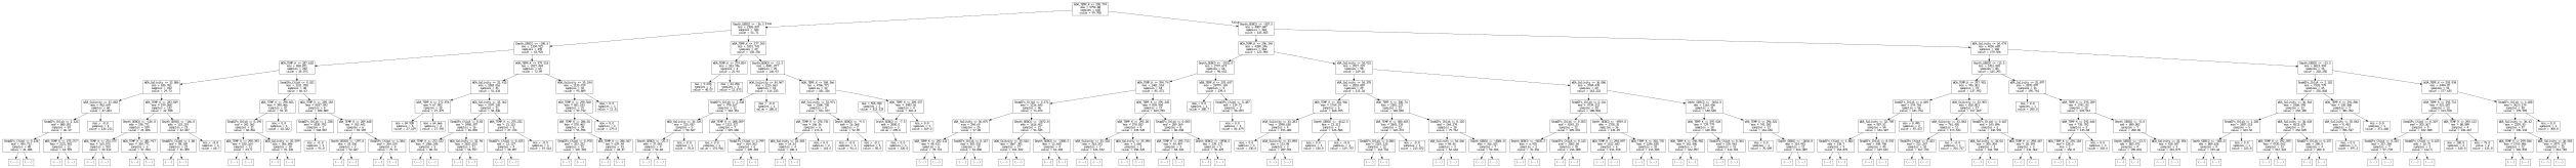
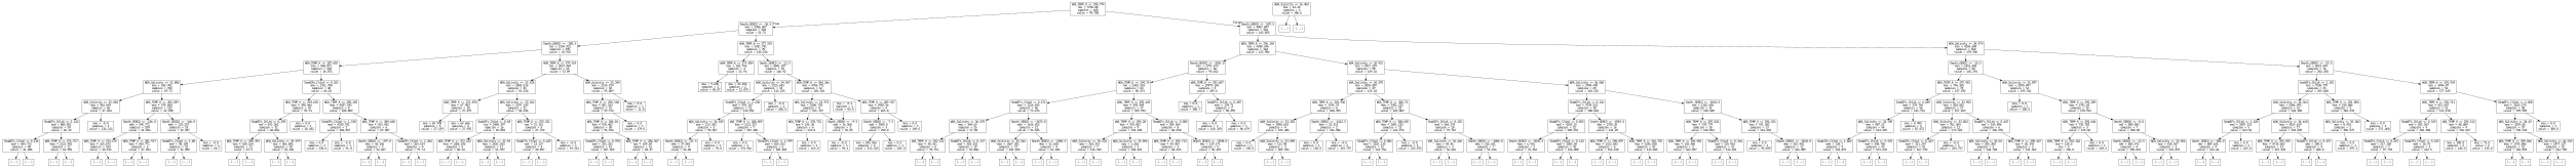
  digraph {
    fontname="IBM Plex Mono"
    node [fontname="IBM Plex Mono" shape=box]
    edge [fontname="IBM Plex Mono"]
    n1 [label="WOA_TEMP_K <= 290.774\nmse = 5796.88\nsamples = 648\nvalue = 99.708"]
    n2 [label="Depth_GEBCO <= -36.5\nmse = 2306.857\nsamples = 324\nvalue = 51.71"]
    n3 [label="Depth_GEBCO <= -507.5\nmse = 4807.847\nsamples = 324\nvalue = 145.855"]
    n4 [label="Depth_GEBCO <= -100.5\nmse = 1334.921\nsamples = 295\nvalue = 43.925"]
    n5 [label="WOA_TEMP_K <= 277.555\nmse = 5331.741\nsamples = 29\nvalue = 130.256"]
    n6 [label="WOA_TEMP_K <= 296.144\nmse = 4280.246\nsamples = 164\nvalue = 123.984"]
    n7 [label="WOA_Salinity <= 34.474\nmse = 4255.689\nsamples = 160\nvalue = 170.506"]
    n8 [label="WOA_TEMP_K <= 287.602\nmse = 858.871\nsamples = 232\nvalue = 36.071"]
    n9 [label="WOA_TEMP_K <= 279.514\nmse = 2027.469\nsamples = 63\nvalue = 72.09"]
    n10 [label="WOA_TEMP_K <= 274.854\nmse = 183.746\nsamples = 4\nvalue = 21.94"]
    n11 [label="Depth_GEBCO <= -11.5\nmse = 4041.077\nsamples = 25\nvalue = 146.92"]
    n12 [label="WOA_Salinity <= 33.886\nmse = 530.951\nsamples = 192\nvalue = 29.73"]
    n13 [label="SeaWIFs_ChlrA <= 0.551\nmse = 1311.708\nsamples = 40\nvalue = 66.63"]
    n14 [label="WOA_Salinity <= 32.415\nmse = 1883.016\nsamples = 31\nvalue = 51.434"]
    n15 [label="WOA_Salinity <= 35.244\nmse = 1135.919\nsamples = 32\nvalue = 95.889"]
    n16 [label="WOA_Salinity <= 33.883\nmse = 962.649\nsamples = 60\nvalue = 47.264"]
    n17 [label="WOA_TEMP_K <= 283.839\nmse = 199.068\nsamples = 132\nvalue = 22.948"]
    n18 [label="WOA_TEMP_K <= 290.601\nmse = 398.466\nsamples = 32\nvalue = 59.11"]
    n19 [label="WOA_TEMP_K <= 289.183\nmse = 4037.592\nsamples = 8\nvalue = 100.809"]
    n20 [label="SeaWIFs_ChlrA <= 2.124\nmse = 880.051\nsamples = 59\nvalue = 46.19"]
    n21 [label="mse = -0.0\nsamples = 1\nvalue = 134.211"]
    n22 [label="Depth_GEBCO <= -136.0\nmse = 190.771\nsamples = 109\nvalue = 21.026"]
    n23 [label="Depth_GEBCO <= -146.0\nmse = 133.219\nsamples = 23\nvalue = 32.347"]
    n24 [label="SeaWIFs_ChlrA <= 0.136\nmse = 444.712\nsamples = 48\nvalue = 41.486"]
    n25 [label="WOA_TEMP_K <= 275.757\nmse = 2121.981\nsamples = 11\nvalue = 63.901"]
    n26 [label="(...)"]
    n27 [label="(...)"]
    n28 [label="(...)"]
    n29 [label="(...)"]
    n30 [label="WOA_TEMP_K <= 274.175\nmse = 165.675\nsamples = 103\nvalue = 20.114"]
    n31 [label="WOA_TEMP_K <= 281.917\nmse = 354.771\nsamples = 6\nvalue = 37.944"]
    n32 [label="SeaWIFs_ChlrA <= 1.88\nmse = 98.189\nsamples = 22\nvalue = 31.309"]
    n33 [label="mse = -0.0\nsamples = 1\nvalue = 68.7"]
    n34 [label="(...)"]
    n35 [label="(...)"]
    n36 [label="(...)"]
    n37 [label="(...)"]
    n38 [label="(...)"]
    n39 [label="(...)"]
    n40 [label="SeaWIFs_ChlrA <= 0.295\nmse = 342.362\nsamples = 31\nvalue = 60.816"]
    n41 [label="mse = 0.0\nsamples = 1\nvalue = 18.182"]
    n42 [label="SeaWIFs_ChlrA <= 1.338\nmse = 4330.702\nsamples = 2\nvalue = 184.067"]
    n43 [label="WOA_TEMP_K <= 289.648\nmse = 353.442\nsamples = 6\nvalue = 69.587"]
    n44 [label="WOA_TEMP_K <= 290.393\nmse = 180.164\nsamples = 11\nvalue = 69.5"]
    n45 [label="WOA_Salinity <= 35.599\nmse = 366.846\nsamples = 20\nvalue = 55.126"]
    n46 [label="(...)"]
    n47 [label="(...)"]
    n48 [label="(...)"]
    n49 [label="(...)"]
+   n50 [label="mse = 0.0\nsamples = 1\nvalue = 230.6"]
    n51 [label="mse = -0.0\nsamples = 1\nvalue = 91.0"]
    n52 [label="Depth_GEBCO <= -297.0\nmse = 43.556\nsamples = 2\nvalue = 52.667"]
    n53 [label="SeaWIFs_ChlrA <= 1.384\nmse = 264.519\nsamples = 4\nvalue = 79.74"]
    n54 [label="(...)"]
    n55 [label="(...)"]
    n56 [label="(...)"]
    n57 [label="(...)"]
    n58 [label="WOA_TEMP_K <= 272.876\nmse = 67.903\nsamples = 10\nvalue = 27.479"]
    n59 [label="WOA_Salinity <= 33.362\nmse = 2197.145\nsamples = 21\nvalue = 58.446"]
    n60 [label="WOA_TEMP_K <= 290.568\nmse = 851.533\nsamples = 31\nvalue = 99.712"]
    n61 [label="mse = 0.0\nsamples = 1\nvalue = 11.8"]
    n62 [label="mse = 69.938\nsamples = 6\nvalue = 27.139"]
    n63 [label="mse = 64.666\nsamples = 4\nvalue = 27.955"]
    n64 [label="SeaWIFs_ChlrA <= 0.83\nmse = 2440.397\nsamples = 16\nvalue = 65.894"]
    n65 [label="WOA_TEMP_K <= 275.221\nmse = 21.115\nsamples = 5\nvalue = 27.724"]
    n66 [label="WOA_TEMP_K <= 272.122\nmse = 1386.246\nsamples = 5\nvalue = 86.54"]
    n67 [label="WOA_Salinity <= 32.94\nmse = 2632.815\nsamples = 11\nvalue = 56.917"]
    n68 [label="SeaWIFs_ChlrA <= 0.425\nmse = 13.127\nsamples = 4\nvalue = 28.897"]
    n69 [label="mse = -0.0\nsamples = 1\nvalue = 19.514"]
    n70 [label="(...)"]
    n71 [label="(...)"]
    n72 [label="(...)"]
    n73 [label="(...)"]
    n74 [label="(...)"]
    n75 [label="(...)"]
    n76 [label="WOA_TEMP_K <= 286.01\nmse = 578.462\nsamples = 30\nvalue = 95.936"]
    n77 [label="mse = 0.0\nsamples = 1\nvalue = 179.0"]
    n78 [label="SeaWIFs_ChlrA <= 0.978\nmse = 253.322\nsamples = 15\nvalue = 107.269"]
    n79 [label="WOA_TEMP_K <= 286.567\nmse = 639.44\nsamples = 15\nvalue = 83.47"]
    n80 [label="(...)"]
    n81 [label="(...)"]
    n82 [label="(...)"]
    n83 [label="(...)"]
    n84 [label="mse = 9.696\nsamples = 2\nvalue = 40.07"]
    n85 [label="mse = 24.256\nsamples = 2\nvalue = 12.875"]
    n86 [label="WOA_Salinity <= 34.967\nmse = 1215.653\nsamples = 13\nvalue = 114.233"]
    n87 [label="WOA_TEMP_K <= 284.366\nmse = 4706.771\nsamples = 12\nvalue = 181.326"]
    n88 [label="SeaWIFs_ChlrA <= 2.438\nmse = 978.167\nsamples = 12\nvalue = 110.351"]
    n89 [label="mse = -0.0\nsamples = 1\nvalue = 188.0"]
    n90 [label="WOA_Salinity <= 33.971\nmse = 1506.738\nsamples = 8\nvalue = 151.157"]
    n91 [label="WOA_TEMP_K <= 289.557\nmse = 3982.56\nsamples = 4\nvalue = 265.8"]
    n92 [label="WOA_Salinity <= 34.535\nmse = 115.432\nsamples = 5\nvalue = 90.567"]
    n93 [label="WOA_TEMP_K <= 288.059\nmse = 1112.317\nsamples = 7\nvalue = 119.482"]
    n94 [label="Depth_GEBCO <= -25.5\nmse = 37.002\nsamples = 4\nvalue = 94.68"]
    n95 [label="mse = 0.0\nsamples = 1\nvalue = 70.0"]
    n96 [label="mse = 0.0\nsamples = 1\nvalue = 174.916"]
    n97 [label="SeaWIFs_ChlrA <= 4.799\nmse = 654.262\nsamples = 6\nvalue = 109.403"]
    n98 [label="(...)"]
    n99 [label="(...)"]
    n100 [label="(...)"]
    n101 [label="(...)"]
    n102 [label="WOA_TEMP_K <= 278.731\nmse = 146.36\nsamples = 6\nvalue = 174.8"]
    n103 [label="Depth_GEBCO <= -9.5\nmse = 16.568\nsamples = 2\nvalue = 92.05"]
    n104 [label="Depth_GEBCO <= -7.5\nmse = 2050.0\nsamples = 3\nvalue = 290.0"]
    n105 [label="mse = 0.0\nsamples = 1\nvalue = 169.0"]
    n106 [label="WOA_Salinity <= 26.403\nmse = 14.24\nsamples = 4\nvalue = 186.6"]
    n107 [label="mse = 0.0\nsamples = 2\nvalue = 163.0"]
    n108 [label="mse = -0.0\nsamples = 1\nvalue = 94.4"]
    n109 [label="mse = -0.1\nsamples = 1\nvalue = 85.0"]
    n110 [label="(...)"]
    n111 [label="(...)"]
    n112 [label="mse = 555.556\nsamples = 2\nvalue = 313.333"]
    n113 [label="mse = 0.0\nsamples = 1\nvalue = 220.0"]
    n114 [label="Depth_GEBCO <= -2031.0\nmse = 2797.673\nsamples = 66\nvalue = 90.652"]
    n115 [label="WOA_Salinity <= 34.931\nmse = 3917.229\nsamples = 98\nvalue = 149.41"]
    n116 [label="Depth_GEBCO <= -15.5\nmse = 1415.083\nsamples = 84\nvalue = 145.291"]
    n117 [label="Depth_GEBCO <= -53.5\nmse = 6023.959\nsamples = 76\nvalue = 202.258"]
    n118 [label="WOA_TEMP_K <= 294.74\nmse = 1401.553\nsamples = 63\nvalue = 85.471"]
    n119 [label="WOA_TEMP_K <= 292.607\nmse = 19979.169\nsamples = 3\nvalue = 239.6"]
    n120 [label="WOA_Salinity <= 34.378\nmse = 2810.807\nsamples = 29\nvalue = 115.34"]
    n121 [label="WOA_Salinity <= 36.086\nmse = 3704.439\nsamples = 69\nvalue = 163.222"]
    n122 [label="SeaWIFs_ChlrA <= 0.171\nmse = 1216.443\nsamples = 46\nvalue = 73.474"]
    n123 [label="WOA_TEMP_K <= 295.445\nmse = 893.904\nsamples = 17\nvalue = 109.783"]
    n124 [label="mse = 0.0\nsamples = 1\nvalue = 380.7"]
    n125 [label="SeaWIFs_ChlrA <= 0.487\nmse = 139.71\nsamples = 2\nvalue = 98.499"]
    n126 [label="WOA_Salinity <= 36.075\nmse = 344.69\nsamples = 25\nvalue = 57.82"]
    n127 [label="Depth_GEBCO <= -2672.0\nmse = 1616.452\nsamples = 21\nvalue = 94.345"]
    n128 [label="WOA_TEMP_K <= 295.28\nmse = 370.832\nsamples = 9\nvalue = 133.528"]
    n129 [label="SeaWIFs_ChlrA <= 0.085\nmse = 289.369\nsamples = 8\nvalue = 86.038"]
    n130 [label="WOA_TEMP_K <= 292.111\nmse = 48.411\nsamples = 6\nvalue = 78.711"]
    n131 [label="SeaWIFs_ChlrA <= 0.117\nmse = 302.552\nsamples = 19\nvalue = 53.868"]
    n132 [label="WOA_Salinity <= 35.544\nmse = 1667.301\nsamples = 17\nvalue = 101.692"]
    n133 [label="Depth_GEBCO <= -2300.5\nmse = 51.658\nsamples = 4\nvalue = 61.283"]
    n134 [label="(...)"]
    n135 [label="(...)"]
    n136 [label="(...)"]
    n137 [label="(...)"]
    n138 [label="(...)"]
    n139 [label="(...)"]
    n140 [label="(...)"]
    n141 [label="(...)"]
    n142 [label="WOA_Salinity <= 35.524\nmse = 263.241\nsamples = 7\nvalue = 126.942"]
    n143 [label="WOA_Salinity <= 35.894\nmse = 1.665\nsamples = 2\nvalue = 158.225"]
    n144 [label="WOA_TEMP_K <= 295.713\nmse = 44.459\nsamples = 3\nvalue = 68.226"]
    n145 [label="Depth_GEBCO <= -3938.0\nmse = 139.171\nsamples = 5\nvalue = 96.429"]
    n146 [label="(...)"]
    n147 [label="(...)"]
    n148 [label="(...)"]
    n149 [label="(...)"]
    n150 [label="(...)"]
    n151 [label="(...)"]
    n152 [label="(...)"]
    n153 [label="(...)"]
+   n154 [label="mse = 0.0\nsamples = 1\nvalue = 110.319"]
    n155 [label="mse = 0.0\nsamples = 1\nvalue = 86.679"]
    n156 [label="WOA_TEMP_K <= 301.946\nmse = 1744.19\nsamples = 6\nvalue = 168.395"]
    n157 [label="WOA_TEMP_K <= 300.74\nmse = 2301.222\nsamples = 23\nvalue = 103.869"]
    n158 [label="SeaWIFs_ChlrA <= 0.116\nmse = 4739.512\nsamples = 38\nvalue = 180.044"]
    n159 [label="Depth_GEBCO <= -3654.0\nmse = 1162.456\nsamples = 31\nvalue = 138.548"]
    n160 [label="WOA_Salinity <= 33.283\nmse = 1098.628\nsamples = 4\nvalue = 193.481"]
    n161 [label="Depth_GEBCO <= -4112.5\nmse = 23.313\nsamples = 2\nvalue = 126.586"]
    n162 [label="WOA_TEMP_K <= 300.655\nmse = 2841.233\nsamples = 13\nvalue = 122.274"]
    n163 [label="SeaWIFs_ChlrA <= 0.125\nmse = 564.274\nsamples = 10\nvalue = 79.712"]
    n164 [label="mse = 0.0\nsamples = 1\nvalue = 130.0"]
    n165 [label="WOA_Salinity <= 33.898\nmse = 113.98\nsamples = 3\nvalue = 209.351"]
    n166 [label="mse = 0.0\nsamples = 1\nvalue = 130.0"]
    n167 [label="mse = -0.0\nsamples = 1\nvalue = 119.757"]
    n168 [label="(...)"]
    n169 [label="(...)"]
    n170 [label="SeaWIFs_ChlrA <= 0.084\nmse = 2181.135\nsamples = 12\nvalue = 112.716"]
    n171 [label="mse = -0.0\nsamples = 1\nvalue = 213.072"]
    n172 [label="WOA_Salinity <= 34.446\nmse = 44.46\nsamples = 3\nvalue = 52.642"]
    n173 [label="Depth_GEBCO <= -4006.0\nmse = 316.101\nsamples = 7\nvalue = 92.016"]
    n174 [label="(...)"]
    n175 [label="(...)"]
    n176 [label="(...)"]
    n177 [label="(...)"]
    n178 [label="(...)"]
    n179 [label="(...)"]
    n180 [label="SeaWIFs_ChlrA <= 0.053\nmse = 4243.25\nsamples = 22\nvalue = 209.651"]
    n181 [label="Depth_GEBCO <= -4919.0\nmse = 1758.35\nsamples = 16\nvalue = 131.49"]
    n182 [label="WOA_TEMP_K <= 297.024\nmse = 729.779\nsamples = 18\nvalue = 120.054"]
    n183 [label="WOA_TEMP_K <= 296.521\nmse = 741.382\nsamples = 13\nvalue = 161.665"]
    n184 [label="Depth_GEBCO <= -5035.5\nmse = 6.925\nsamples = 2\nvalue = 76.316"]
    n185 [label="SeaWIFs_ChlrA <= 0.115\nmse = 3502.04\nsamples = 20\nvalue = 216.488"]
    n186 [label="WOA_TEMP_K <= 298.097\nmse = 1512.682\nsamples = 6\nvalue = 156.158"]
    n187 [label="WOA_TEMP_K <= 301.735\nmse = 1246.038\nsamples = 10\nvalue = 115.045"]
    n188 [label="(...)"]
    n189 [label="(...)"]
    n190 [label="(...)"]
    n191 [label="(...)"]
    n192 [label="(...)"]
    n193 [label="(...)"]
    n194 [label="(...)"]
    n195 [label="(...)"]
    n196 [label="WOA_TEMP_K <= 296.982\nmse = 142.486\nsamples = 3\nvalue = 162.097"]
    n197 [label="SeaWIFs_ChlrA <= 0.364\nmse = 535.963\nsamples = 15\nvalue = 114.321"]
    n198 [label="mse = 0.0\nsamples = 1\nvalue = 70.009"]
    n199 [label="Depth_GEBCO <= -3634.0\nmse = 314.981\nsamples = 12\nvalue = 166.489"]
    n200 [label="(...)"]
    n201 [label="(...)"]
    n202 [label="(...)"]
    n203 [label="(...)"]
    n204 [label="(...)"]
    n205 [label="(...)"]
    n206 [label="WOA_TEMP_K <= 297.981\nmse = 745.301\nsamples = 73\nvalue = 137.592"]
    n207 [label="WOA_Salinity <= 25.897\nmse = 2870.097\nsamples = 11\nvalue = 195.761"]
    n208 [label="SeaWIFs_ChlrA <= 2.181\nmse = 7338.779\nsamples = 25\nvalue = 255.848"]
    n209 [label="WOA_TEMP_K <= 293.934\nmse = 3494.07\nsamples = 51\nvalue = 177.635"]
    n210 [label="SeaWIFs_ChlrA <= 6.869\nmse = 574.765\nsamples = 56\nvalue = 131.754"]
    n211 [label="WOA_Salinity <= 33.903\nmse = 818.001\nsamples = 17\nvalue = 157.269"]
    n212 [label="mse = 0.0\nsamples = 1\nvalue = 280.0"]
    n213 [label="WOA_TEMP_K <= 295.289\nmse = 1741.03\nsamples = 10\nvalue = 178.913"]
    n214 [label="WOA_Salinity <= 32.789\nmse = 487.52\nsamples = 54\nvalue = 134.329"]
    n215 [label="mse = 0.495\nsamples = 2\nvalue = 87.472"]
    n216 [label="WOA_Salinity <= 33.863\nmse = 761.405\nsamples = 11\nvalue = 173.521"]
    n217 [label="SeaWIFs_ChlrA <= 0.447\nmse = 145.896\nsamples = 6\nvalue = 136.955"]
    n218 [label="SeaWIFs_ChlrA <= 1.864\nmse = 138.7\nsamples = 9\nvalue = 154.875"]
    n219 [label="SeaWIFs_ChlrA <= 0.555\nmse = 448.706\nsamples = 45\nvalue = 129.632"]
    n220 [label="(...)"]
    n221 [label="(...)"]
    n222 [label="(...)"]
    n223 [label="(...)"]
    n224 [label="SeaWIFs_ChlrA <= 0.423\nmse = 311.247\nsamples = 10\nvalue = 167.722"]
    n225 [label="mse = -0.0\nsamples = 1\nvalue = 254.717"]
    n226 [label="WOA_Salinity <= 34.04\nmse = 205.304\nsamples = 3\nvalue = 144.784"]
    n227 [label="WOA_TEMP_K <= 298.467\nmse = 28.393\nsamples = 3\nvalue = 131.362"]
    n228 [label="(...)"]
    n229 [label="(...)"]
    n230 [label="(...)"]
    n231 [label="(...)"]
    n232 [label="(...)"]
    n233 [label="(...)"]
    n234 [label="WOA_TEMP_K <= 292.646\nmse = 735.782\nsamples = 3\nvalue = 135.04"]
    n235 [label="Depth_GEBCO <= -8.0\nmse = 800.003\nsamples = 7\nvalue = 200.85"]
    n236 [label="WOA_TEMP_K <= 291.118\nmse = 128.0\nmse = 2\nvalue = 156.0"]
    n237 [label="mse = 0.0\nsamples = 1\nvalue = 103.6"]
    n238 [label="Depth_GEBCO <= -13.5\nmse = 803.472\nsamples = 4\nvalue = 190.833"]
    n239 [label="WOA_Salinity <= 33.056\nmse = 418.547\nsamples = 3\nvalue = 215.875"]
    n240 [label="(...)"]
    n241 [label="(...)"]
    n242 [label="(...)"]
    n243 [label="(...)"]
    n244 [label="(...)"]
    n245 [label="(...)"]
    n246 [label="WOA_Salinity <= 36.364\nmse = 5386.995\nsamples = 22\nvalue = 234.185"]
    n247 [label="WOA_TEMP_K <= 291.806\nmse = 150.886\nsamples = 3\nvalue = 381.492"]
    n248 [label="WOA_TEMP_K <= 292.711\nmse = 421.607\nsamples = 13\nvalue = 113.158"]
    n249 [label="SeaWIFs_ChlrA <= 4.408\nmse = 2623.174\nsamples = 38\nvalue = 199.909"]
    n250 [label="SeaWIFs_ChlrA <= 1.185\nmse = 2407.513\nsamples = 5\nvalue = 163.56"]
    n251 [label="WOA_Salinity <= 36.618\nmse = 4523.629\nsamples = 17\nvalue = 252.609"]
    n252 [label="WOA_Salinity <= 35.063\nmse = 0.453\nsamples = 2\nvalue = 396.527"]
    n253 [label="mse = 0.0\nsamples = 1\nvalue = 371.468"]
    n254 [label="Depth_GEBCO <= -406.0\nmse = 889.626\nsamples = 4\nvalue = 133.44"]
    n255 [label="mse = 0.0\nsamples = 1\nvalue = 223.8"]
    n256 [label="WOA_TEMP_K <= 292.595\nmse = 4720.062\nsamples = 13\nvalue = 267.222"]
    n257 [label="SeaWIFs_ChlrA <= 0.257\nmse = 280.0\nsamples = 4\nvalue = 200.0"]
    n258 [label="(...)"]
    n259 [label="(...)"]
    n260 [label="(...)"]
    n261 [label="(...)"]
    n262 [label="(...)"]
    n263 [label="(...)"]
    n264 [label="mse = 0.0\nsamples = 1\nvalue = 397.2"]
    n265 [label="SeaWIFs_ChlrA <= 0.319\nmse = 202.367\nsamples = 9\nvalue = 102.308"]
    n266 [label="WOA_TEMP_K <= 293.113\nmse = 88.889\nsamples = 4\nvalue = 136.667"]
    n267 [label="WOA_Salinity <= 36.42\nmse = 2329.85\nsamples = 37\nvalue = 196.132"]
    n268 [label="mse = 0.0\nsamples = 1\nvalue = 300.0"]
    n269 [label="SeaWIFs_ChlrA <= 0.215\nmse = 217.284\nsamples = 7\nvalue = 97.778"]
    n270 [label="SeaWIFs_ChlrA <= 0.425\nmse = 18.75\nsamples = 2\nvalue = 112.5"]
    n271 [label="mse = 100.0\nsamples = 2\nvalue = 140.0"]
    n272 [label="mse = 75.0\nvalue = 2\nvalue = 135.0"]
    n273 [label="(...)"]
    n274 [label="(...)"]
    n275 [label="(...)"]
    n276 [label="(...)"]
    n277 [label="WOA_TEMP_K <= 299.046\nmse = 1745.806\nsamples = 22\nvalue = 181.833"]
    n278 [label="WOA_Salinity <= 36.503\nmse = 2477.127\nsamples = 15\nvalue = 214.783"]
    n279 [label="(...)"]
    n280 [label="(...)"]
    n281 [label="(...)"]
    n282 [label="(...)"]
    n1 -> n2 [headlabel=True labelangle=45 labeldistance=2.5]
    n1 -> n3 [headlabel=False labelangle=-45 labeldistance=2.5]
    n2 -> n4
    n2 -> n5
    n3 -> n6
    n3 -> n7
    n4 -> n8
    n4 -> n9
    n5 -> n10
    n5 -> n11
    n6 -> n114
    n6 -> n115
    n7 -> n116
    n7 -> n117
    n8 -> n12
    n8 -> n13
    n9 -> n14
    n9 -> n15
    n10 -> n84
    n10 -> n85
    n11 -> n86
    n11 -> n87
    n12 -> n16
    n12 -> n17
    n13 -> n18
    n13 -> n19
    n14 -> n58
    n14 -> n59
    n15 -> n60
    n15 -> n61
    n16 -> n20
    n16 -> n21
    n17 -> n22
    n17 -> n23
    n18 -> n40
    n18 -> n41
    n19 -> n42
    n19 -> n43
    n20 -> n24
    n20 -> n25
    n22 -> n30
    n22 -> n31
    n23 -> n32
    n23 -> n33
    n24 -> n26
    n24 -> n27
    n25 -> n28
    n25 -> n29
    n30 -> n34
    n30 -> n35
    n31 -> n36
    n31 -> n37
    n32 -> n38
    n32 -> n39
    n40 -> n44
    n40 -> n45
+   n42 -> n50
    n42 -> n51
    n43 -> n52
    n43 -> n53
    n44 -> n46
    n44 -> n47
    n45 -> n48
    n45 -> n49
    n52 -> n54
    n52 -> n55
    n53 -> n56
    n53 -> n57
    n58 -> n62
    n58 -> n63
    n59 -> n64
    n59 -> n65
    n60 -> n76
    n60 -> n77
    n64 -> n66
    n64 -> n67
    n65 -> n68
    n65 -> n69
    n66 -> n70
    n66 -> n71
    n67 -> n72
    n67 -> n73
    n68 -> n74
    n68 -> n75
    n76 -> n78
    n76 -> n79
    n78 -> n80
    n78 -> n81
    n79 -> n82
    n79 -> n83
    n86 -> n88
    n86 -> n89
    n87 -> n90
    n87 -> n91
    n88 -> n92
    n88 -> n93
    n90 -> n102
    n90 -> n103
    n91 -> n104
    n91 -> n105
    n92 -> n94
    n92 -> n95
    n93 -> n96
    n93 -> n97
    n94 -> n98
    n94 -> n99
    n97 -> n100
    n97 -> n101
-   n102 -> n106
    n102 -> n107
    n103 -> n108
-   n103 -> n109
-   n112 -> n104
+   n109 -> n103
+   n104 -> n112
    n104 -> n113
    n106 -> n110
    n106 -> n111
    n114 -> n118
    n114 -> n119
    n115 -> n120
    n115 -> n121
    n116 -> n206
    n116 -> n207
    n117 -> n208
    n117 -> n209
    n118 -> n122
    n118 -> n123
    n119 -> n124
    n119 -> n125
    n120 -> n156
    n120 -> n157
    n121 -> n158
    n121 -> n159
    n122 -> n126
    n122 -> n127
    n123 -> n128
    n123 -> n129
+   n125 -> n154
    n125 -> n155
    n126 -> n130
    n126 -> n131
    n127 -> n132
    n127 -> n133
    n128 -> n142
    n128 -> n143
    n129 -> n144
    n129 -> n145
    n130 -> n134
    n130 -> n135
    n131 -> n136
    n131 -> n137
    n132 -> n138
    n132 -> n139
    n133 -> n140
    n133 -> n141
    n142 -> n146
    n142 -> n147
    n143 -> n148
    n143 -> n149
    n144 -> n150
    n144 -> n151
    n145 -> n152
    n145 -> n153
    n156 -> n160
    n156 -> n161
    n157 -> n162
    n157 -> n163
    n158 -> n180
    n158 -> n181
    n159 -> n182
    n159 -> n183
    n160 -> n164
    n160 -> n165
    n161 -> n166
    n161 -> n167
    n162 -> n170
    n162 -> n171
    n163 -> n172
    n163 -> n173
    n165 -> n168
    n165 -> n169
    n170 -> n174
    n170 -> n175
    n172 -> n176
    n172 -> n177
    n173 -> n178
    n173 -> n179
    n180 -> n184
    n180 -> n185
    n181 -> n186
    n181 -> n187
    n182 -> n196
    n182 -> n197
    n183 -> n198
    n183 -> n199
    n184 -> n188
    n184 -> n189
    n185 -> n190
    n185 -> n191
    n186 -> n192
    n186 -> n193
    n187 -> n194
    n187 -> n195
    n196 -> n200
    n196 -> n201
    n197 -> n202
    n197 -> n203
    n199 -> n204
    n199 -> n205
    n206 -> n210
    n206 -> n211
    n207 -> n212
    n207 -> n213
    n208 -> n246
    n208 -> n247
    n209 -> n248
    n209 -> n249
    n210 -> n214
    n210 -> n215
    n211 -> n216
    n211 -> n217
    n213 -> n234
    n213 -> n235
    n214 -> n218
    n214 -> n219
    n216 -> n224
    n216 -> n225
    n217 -> n226
    n217 -> n227
    n218 -> n220
    n218 -> n221
    n219 -> n222
    n219 -> n223
    n224 -> n228
    n224 -> n229
    n226 -> n230
    n226 -> n231
    n227 -> n232
    n227 -> n233
    n234 -> n236
    n234 -> n237
    n235 -> n238
    n235 -> n239
    n236 -> n240
    n236 -> n241
    n238 -> n242
    n238 -> n243
    n239 -> n244
    n239 -> n245
    n246 -> n250
    n246 -> n251
    n247 -> n252
    n247 -> n253
    n248 -> n265
    n248 -> n266
    n249 -> n267
    n249 -> n268
    n250 -> n254
    n250 -> n255
    n251 -> n256
    n251 -> n257
    n252 -> n264
    n254 -> n258
    n254 -> n259
    n256 -> n260
    n256 -> n261
    n257 -> n262
    n257 -> n263
    n265 -> n269
    n265 -> n270
    n266 -> n271
    n266 -> n272
    n267 -> n277
    n267 -> n278
    n269 -> n273
    n269 -> n274
    n270 -> n275
    n270 -> n276
    n277 -> n279
    n277 -> n280
    n278 -> n281
    n278 -> n282
  }
